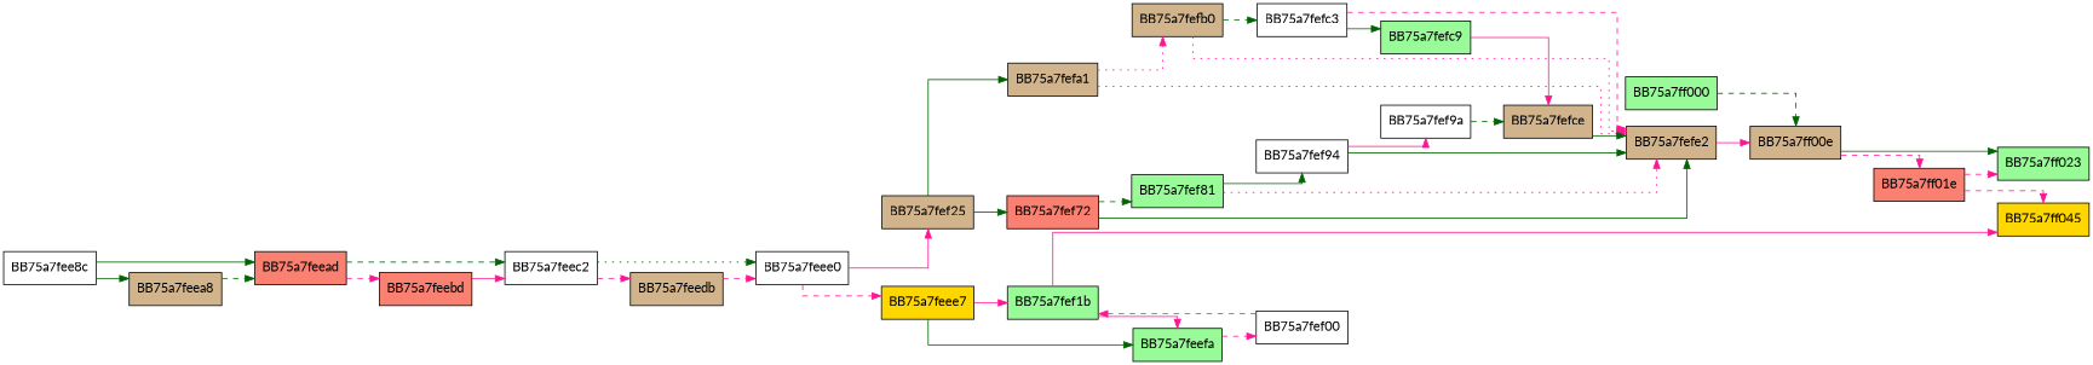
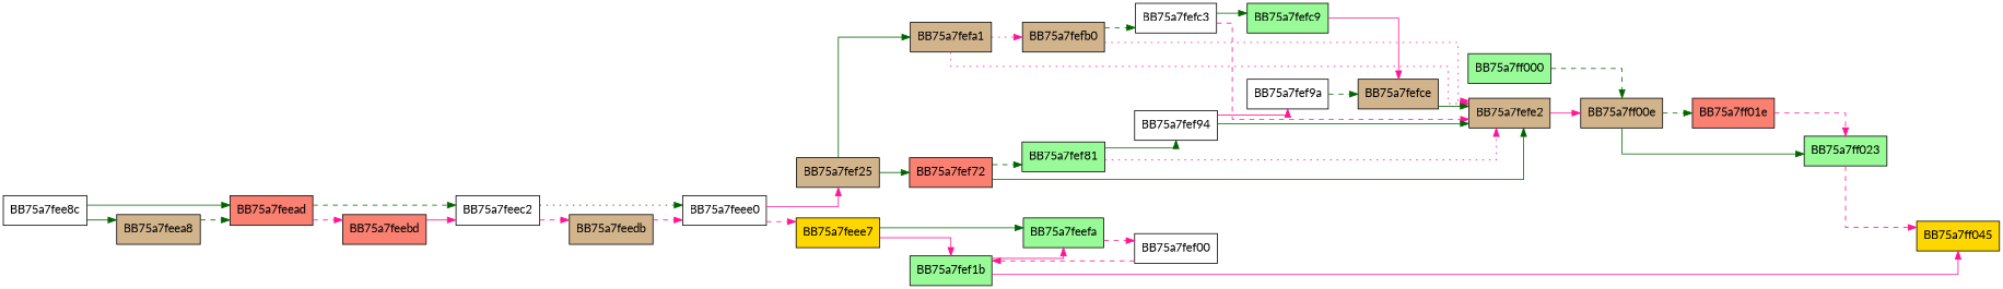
  digraph {
    fontname=Lato
    rankdir=LR
    splines=ortho
    node [fillcolor=tan fontname=Lato shape=box style=filled]
    edge [color=deeppink fontname=Lato style=solid]
    BB75a7fee8c [fillcolor=white]
    BB75a7feead [fillcolor=salmon]
    BB75a7feea8
    BB75a7feec2 [fillcolor=white]
    BB75a7feebd [fillcolor=salmon]
    BB75a7feee0 [fillcolor=white]
    BB75a7feedb
    BB75a7fef25
    BB75a7feee7 [fillcolor=gold]
    BB75a7fefa1
    BB75a7fef72 [fillcolor=salmon]
    BB75a7fef1b [fillcolor=palegreen]
    BB75a7feefa [fillcolor=palegreen]
    BB75a7fefe2
    BB75a7fefb0
    BB75a7fef81 [fillcolor=palegreen]
    BB75a7ff045 [fillcolor=gold]
    BB75a7fef00 [fillcolor=white]
    BB75a7ff00e
    BB75a7fefc3 [fillcolor=white]
    BB75a7fef94 [fillcolor=white]
    BB75a7ff023 [fillcolor=palegreen]
    BB75a7ff01e [fillcolor=salmon]
    BB75a7fef9a [fillcolor=white]
    BB75a7fefce
    BB75a7fefc9 [fillcolor=palegreen]
    BB75a7ff000 [fillcolor=palegreen]
    BB75a7fee8c -> BB75a7feead [color=darkgreen]
    BB75a7fee8c -> BB75a7feea8 [color=darkgreen]
    BB75a7feead -> BB75a7feec2 [color=darkgreen style=dashed]
    BB75a7feead -> BB75a7feebd [style=dashed]
    BB75a7feea8 -> BB75a7feead [color=darkgreen style=dashed]
    BB75a7feec2 -> BB75a7feee0 [color=darkgreen style=dotted]
    BB75a7feec2 -> BB75a7feedb [style=dashed]
    BB75a7feebd -> BB75a7feec2
    BB75a7feee0 -> BB75a7fef25
    BB75a7feee0 -> BB75a7feee7 [style=dashed]
    BB75a7feedb -> BB75a7feee0 [style=dashed]
    BB75a7fef25 -> BB75a7fefa1 [color=darkgreen]
    BB75a7fef25 -> BB75a7fef72 [color=darkgreen]
    BB75a7feee7 -> BB75a7fef1b
    BB75a7feee7 -> BB75a7feefa [color=darkgreen]
    BB75a7fefa1 -> BB75a7fefe2 [style=dotted]
    BB75a7fefa1 -> BB75a7fefb0 [style=dotted]
    BB75a7fef72 -> BB75a7fefe2 [color=darkgreen]
    BB75a7fef72 -> BB75a7fef81 [color=darkgreen style=dashed]
    BB75a7fef1b -> BB75a7feefa
    BB75a7fef1b -> BB75a7ff045
    BB75a7feefa -> BB75a7fef00 [style=dashed]
    BB75a7fefe2 -> BB75a7ff00e
    BB75a7fefb0 -> BB75a7fefe2 [style=dotted]
    BB75a7fefb0 -> BB75a7fefc3 [color=darkgreen style=dashed]
    BB75a7fef81 -> BB75a7fefe2 [style=dotted]
    BB75a7fef81 -> BB75a7fef94 [color=darkgreen]
    BB75a7fef00 -> BB75a7fef1b [style=dashed]
    BB75a7ff00e -> BB75a7ff023 [color=darkgreen]
-   BB75a7ff00e -> BB75a7ff01e [style=dashed]
+   BB75a7ff00e -> BB75a7ff01e [color=darkgreen style=dashed]
    BB75a7fefc3 -> BB75a7fefe2 [style=dashed]
    BB75a7fefc3 -> BB75a7fefc9 [color=darkgreen]
    BB75a7fef94 -> BB75a7fefe2 [color=darkgreen]
    BB75a7fef94 -> BB75a7fef9a
-   BB75a7ff01e -> BB75a7ff045 [style=dashed]
+   BB75a7ff023 -> BB75a7ff045 [style=dashed]
    BB75a7ff01e -> BB75a7ff023 [style=dashed]
    BB75a7fef9a -> BB75a7fefce [color=darkgreen style=dashed]
    BB75a7fefce -> BB75a7fefe2 [color=darkgreen]
    BB75a7fefc9 -> BB75a7fefce
    BB75a7ff000 -> BB75a7ff00e [color=darkgreen style=dashed]
  }
